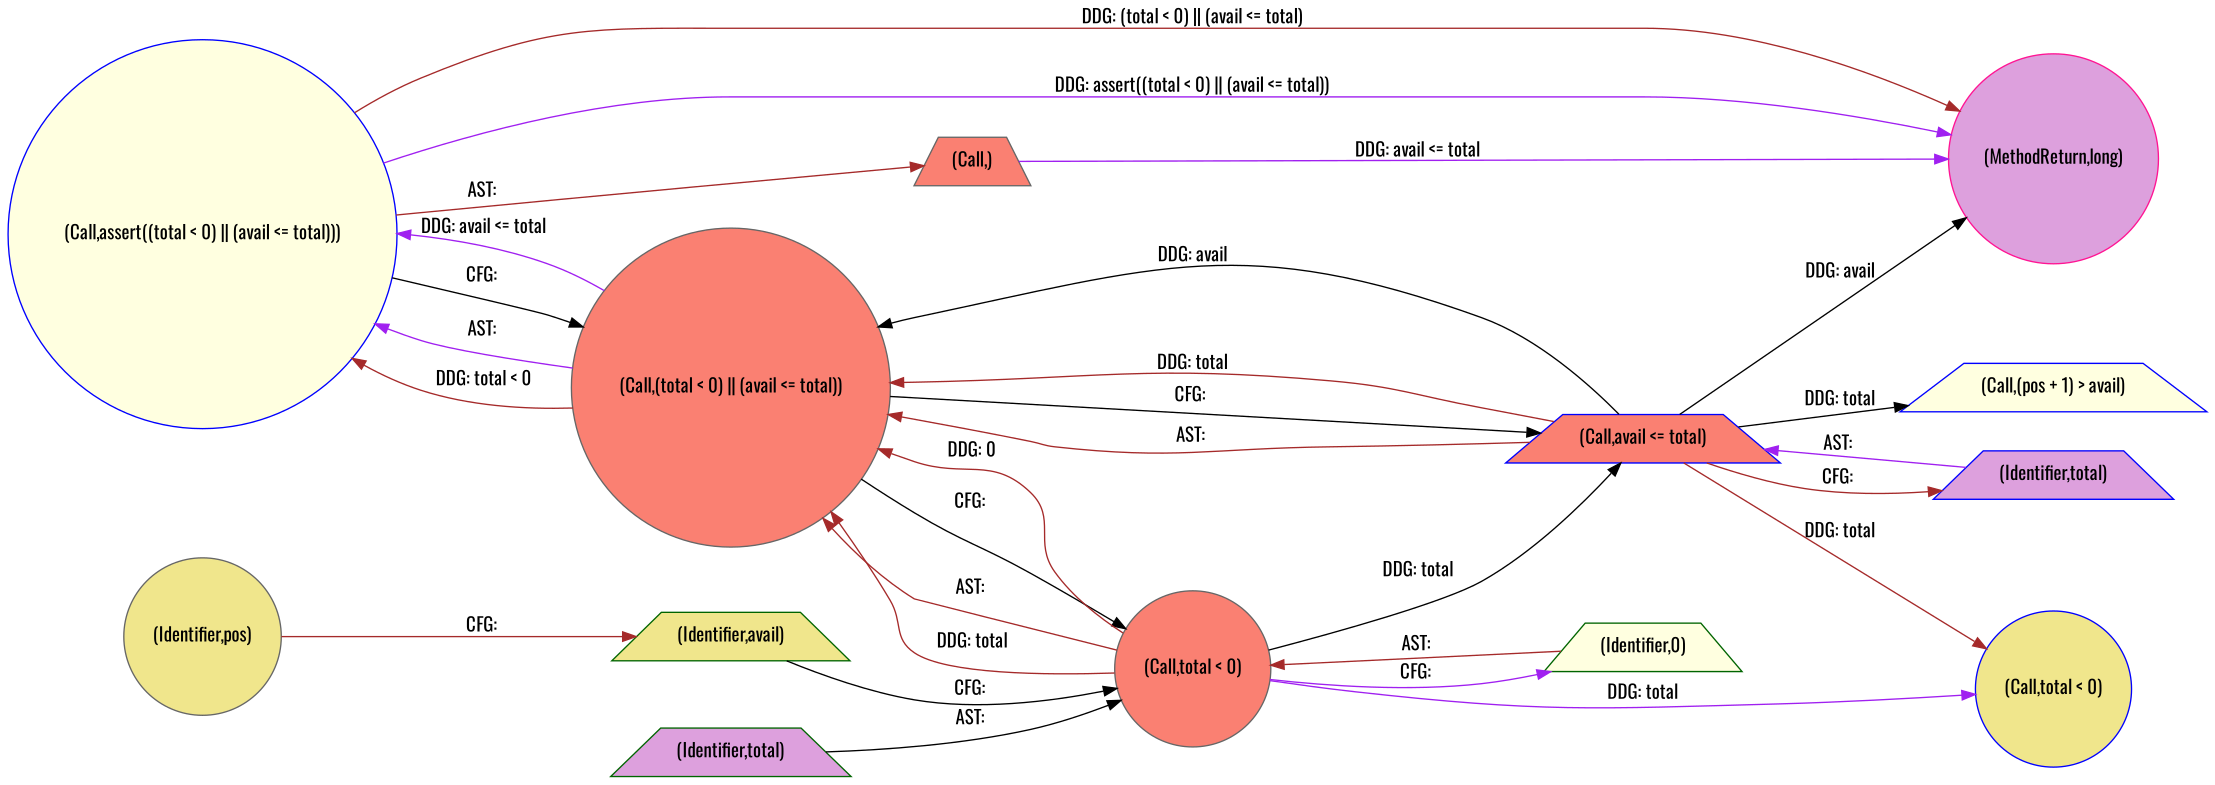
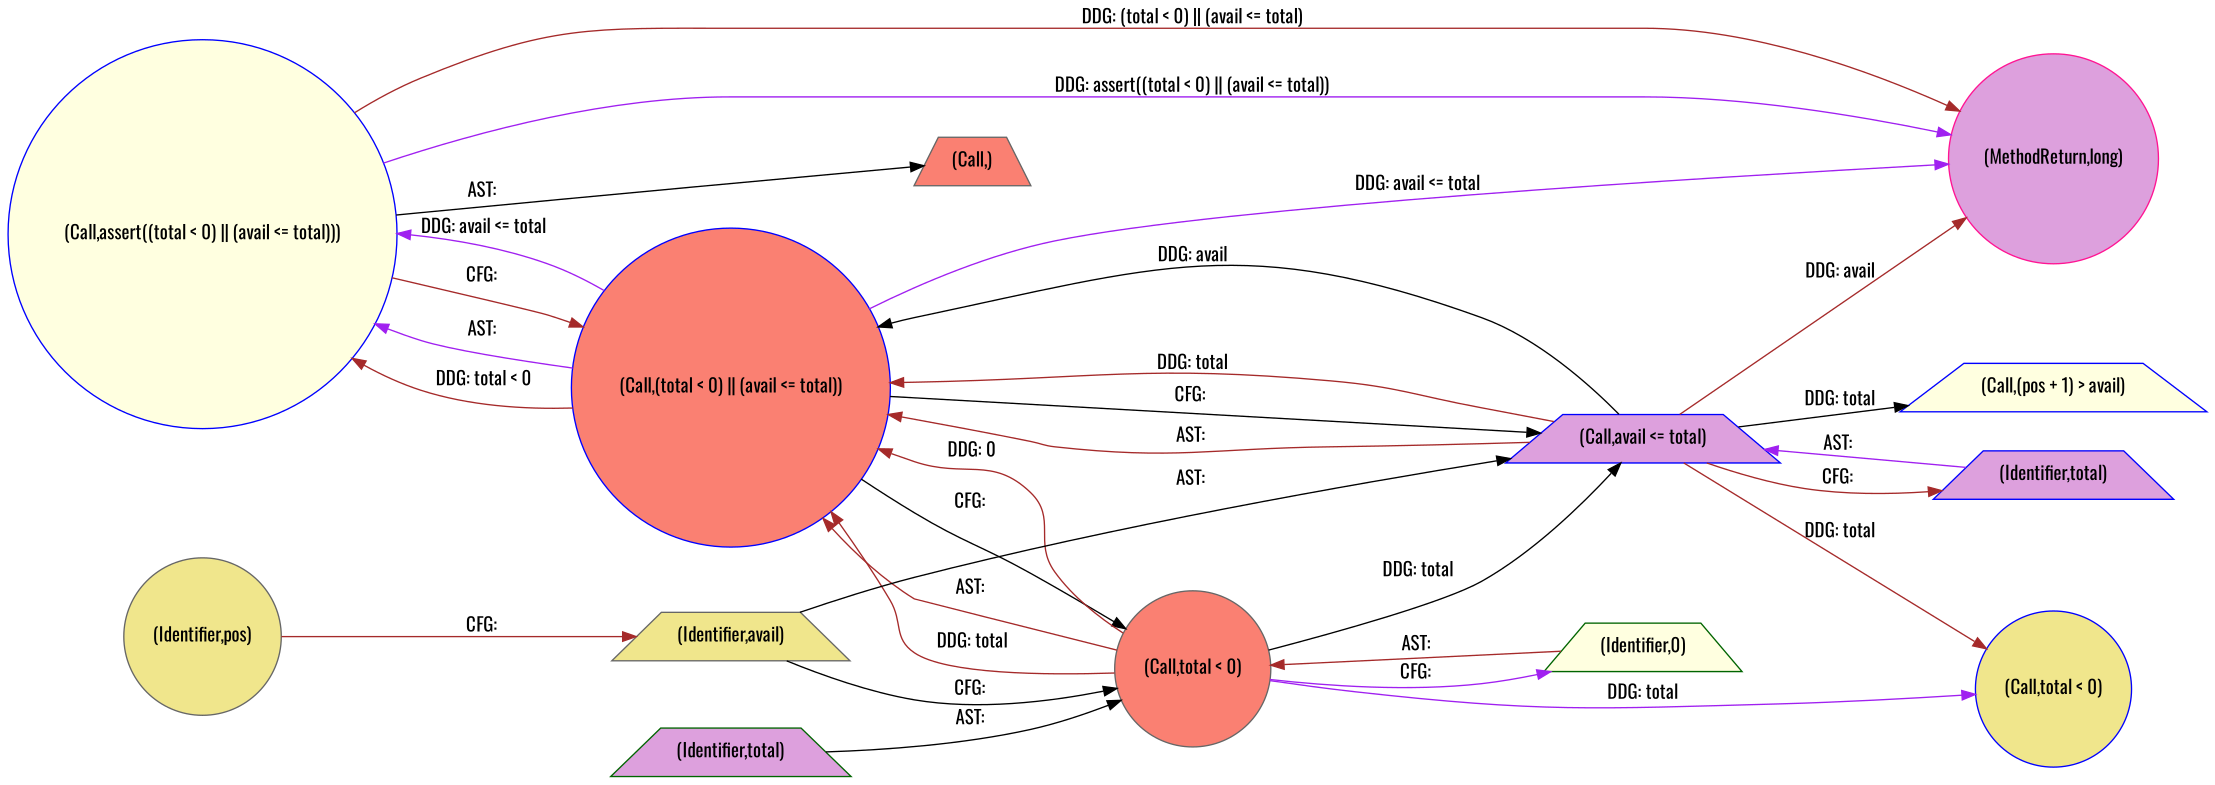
  digraph {
    fontname=Oswald
    rankdir=LR
    node [color=blue fillcolor=plum fontname=Oswald shape=trapezium style=filled]
    edge [color=brown fontname=Oswald]
    n1 [fillcolor=lightyellow label="(Call,assert((total < 0) || (avail <= total)))" shape=circle]
-   n2 [color=gray40 fillcolor=salmon label="(Call,(total < 0) || (avail <= total))" shape=circle]
+   n2 [fillcolor=salmon label="(Call,(total < 0) || (avail <= total))" shape=circle]
    n3 [color=gray40 fillcolor=salmon label="(Call,)"]
    n4 [color=deeppink label="(MethodReturn,long)" shape=circle]
    n5 [color=gray40 fillcolor=salmon label="(Call,total < 0)" shape=circle]
-   n6 [fillcolor=salmon label="(Call,avail <= total)"]
+   n6 [label="(Call,avail <= total)"]
    n7 [fillcolor=khaki label="(Call,total < 0)" shape=circle]
    n8 [color=darkgreen fillcolor=lightyellow label="(Identifier,0)"]
    n9 [label="(Identifier,total)"]
    n10 [fillcolor=lightyellow label="(Call,(pos + 1) > avail)"]
-   n11 [color=darkgreen fillcolor=khaki label="(Identifier,avail)"]
+   n11 [color=gray40 fillcolor=khaki label="(Identifier,avail)"]
    n12 [color=darkgreen label="(Identifier,total)"]
    n13 [color=gray40 fillcolor=khaki label="(Identifier,pos)" shape=circle]
-   n1 -> n2 [color=black label="CFG: "]
-   n1 -> n3 [label="AST: "]
+   n1 -> n2 [label="CFG: "]
+   n1 -> n3 [color=black label="AST: "]
    n1 -> n4 [label="DDG: (total < 0) || (avail <= total)"]
    n1 -> n4 [color=purple label="DDG: assert((total < 0) || (avail <= total))"]
    n2 -> n1 [color=purple label="AST: "]
    n2 -> n1 [label="DDG: total < 0"]
    n2 -> n1 [color=purple label="DDG: avail <= total"]
-   n3 -> n4 [color=purple label="DDG: avail <= total"]
+   n2 -> n4 [color=purple label="DDG: avail <= total"]
    n2 -> n5 [color=black label="CFG: "]
    n2 -> n6 [color=black label="CFG: "]
    n5 -> n2 [label="AST: "]
    n5 -> n2 [label="DDG: total"]
    n5 -> n2 [label="DDG: 0"]
    n5 -> n6 [color=black label="DDG: total"]
    n5 -> n7 [color=purple label="DDG: total"]
    n5 -> n8 [color=purple label="CFG: "]
    n6 -> n2 [label="AST: "]
    n6 -> n2 [color=black label="DDG: avail"]
    n6 -> n2 [label="DDG: total"]
-   n6 -> n4 [color=black label="DDG: avail"]
+   n6 -> n4 [label="DDG: avail"]
    n6 -> n7 [label="DDG: total"]
    n6 -> n9 [label="CFG: "]
    n6 -> n10 [color=black label="DDG: total"]
    n8 -> n5 [label="AST: "]
    n9 -> n6 [color=purple label="AST: "]
    n11 -> n5 [color=black label="CFG: "]
+   n11 -> n6 [color=black label="AST: "]
    n12 -> n5 [color=black label="AST: "]
    n13 -> n11 [label="CFG: "]
  }
